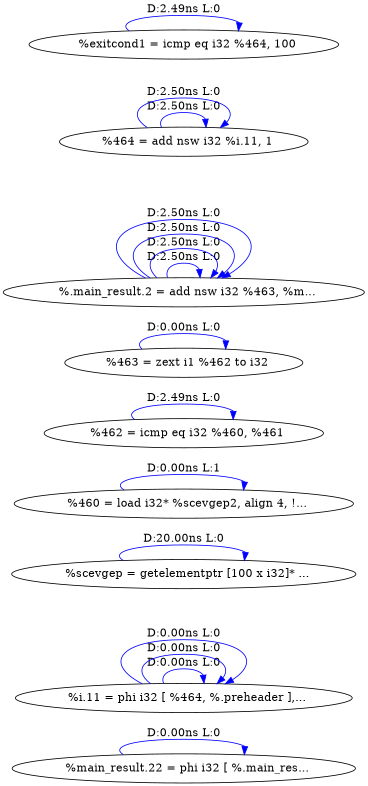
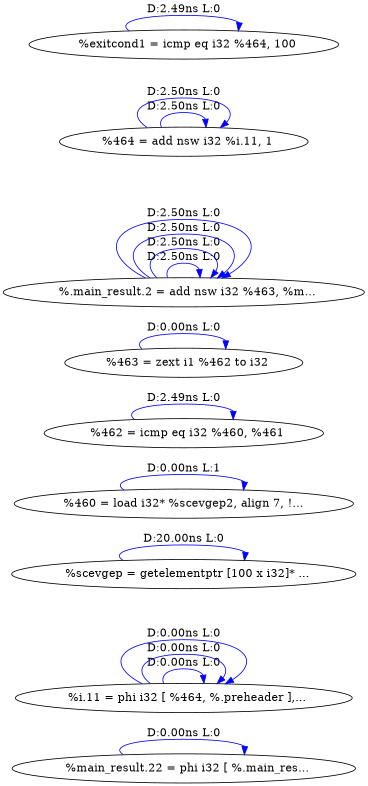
  digraph {
    rankdir=LR
    edge [color=blue]
    n1 [label="  %main_result.22 = phi i32 [ %.main_res..."]
    n2 [label="  %i.11 = phi i32 [ %464, %.preheader ],..."]
    n3 [label="  %scevgep = getelementptr [100 x i32]* ..."]
-   n4 [label="  %460 = load i32* %scevgep2, align 4, !..."]
+   n4 [label="%460 = load i32* %scevgep2, align 7, !..."]
    n5 [label="  %462 = icmp eq i32 %460, %461"]
    n6 [label="  %463 = zext i1 %462 to i32"]
    n7 [label="  %.main_result.2 = add nsw i32 %463, %m..."]
    n8 [label="  %464 = add nsw i32 %i.11, 1"]
    n9 [label="  %exitcond1 = icmp eq i32 %464, 100"]
    n1 -> n1 [label="D:0.00ns L:0"]
    n2 -> n2 [label="D:0.00ns L:0"]
    n2 -> n2 [label="D:0.00ns L:0"]
    n2 -> n2 [label="D:0.00ns L:0"]
    n3 -> n3 [label="D:20.00ns L:0"]
    n4 -> n4 [label="D:0.00ns L:1"]
    n5 -> n5 [label="D:2.49ns L:0"]
    n6 -> n6 [label="D:0.00ns L:0"]
    n7 -> n7 [label="D:2.50ns L:0"]
    n7 -> n7 [label="D:2.50ns L:0"]
    n7 -> n7 [label="D:2.50ns L:0"]
    n7 -> n7 [label="D:2.50ns L:0"]
    n8 -> n8 [label="D:2.50ns L:0"]
    n8 -> n8 [label="D:2.50ns L:0"]
    n9 -> n9 [label="D:2.49ns L:0"]
  }
